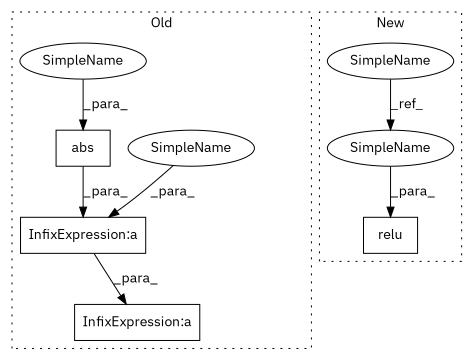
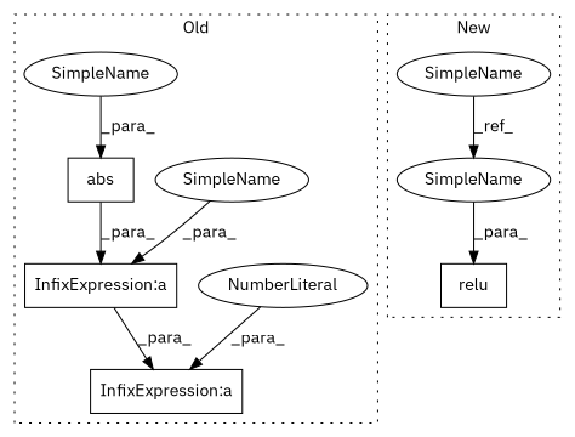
  digraph {
    fontname="IBM Plex Sans"
    node [a=42 l=1 shape=ellipse fontname="IBM Plex Sans"]
    edge [fontname="IBM Plex Sans"]
    n1 [a=32 l="4,1" label=abs s="1964,1969" shape=box]
    n2 [a=27 l=3 label="InfixExpression:a" s=1961 shape=box]
    n3 [a=27 l=3 label="InfixExpression:a" s=1971 shape=box]
+   n4 [a=34 l=3 label=NumberLiteral s=1974]
    n5 [label=SimpleName s=1960]
    n6 [label=SimpleName s=1968]
    n7 [a=32 l="5,1" label=relu s="1977,1983" shape=box]
    n8 [label=SimpleName s=1936]
    n9 [label=SimpleName s=1982]
    subgraph cluster_1 {
      label=Old
      style=dotted
      n1
      n2
      n3
+     n4
      n5
      n6
    }
    subgraph cluster_2 {
      label=New
      style=dotted
      n7
      n8
      n9
    }
    n1 -> n2 [label=_para_]
    n2 -> n3 [label=_para_]
+   n4 -> n3 [label=_para_]
    n5 -> n2 [label=_para_]
    n6 -> n1 [label=_para_]
    n8 -> n9 [label=_ref_]
    n9 -> n7 [label=_para_]
  }
